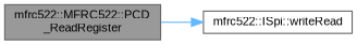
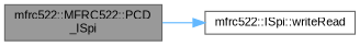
  digraph {
    rankdir=LR
    fontname="Liberation Sans"
    node [fontname="Liberation Sans" fontsize=10 shape=box style=filled]
-   n1 [color=gray40 fillcolor=grey60 fontcolor=black height=0.2 label="mfrc522::MFRC522::PCD\l_ReadRegister" width=0.4]
+   n1 [color=gray40 fillcolor=grey60 fontcolor=black height=0.2 label="mfrc522::MFRC522::PCD\l_ISpi" width=0.4]
    n2 [color=grey40 fillcolor=white height=0.2 label="mfrc522::ISpi::writeRead" width=0.4]
    n1 -> n2 [color=steelblue1 fontname="Liberation Sans" fontsize=10 labelfontname=Helvetica labelfontsize=10 style=solid]
  }
